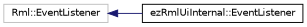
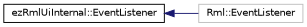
  digraph {
    rankdir=LR
    node [fillcolor=white fontname=Helvetica fontsize=10 shape=record style=filled]
    n1 [color=grey75 height=0.2 label="Rml::EventListener" width=0.4]
    n2 [color=black height=0.2 label="ezRmlUiInternal::EventListener" width=0.4]
-   n1 -> n2 [color=midnightblue dir=back fontname=Helvetica fontsize=10 labelfontname=Helvetica labelfontsize=10 style=solid]
+   n2 -> n1 [color=midnightblue dir=back fontname=Helvetica fontsize=10 labelfontname=Helvetica labelfontsize=10 style=solid]
  }
